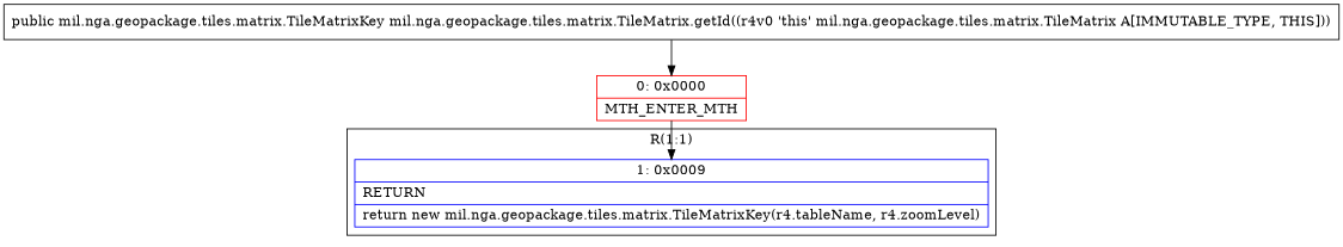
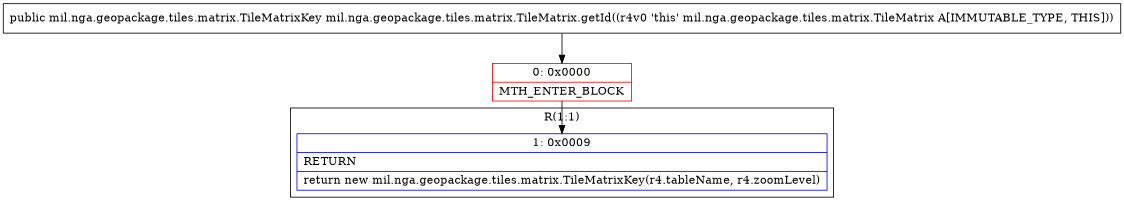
  digraph {
    node [shape=record]
    n1 [color=blue label="{1\:\ 0x0009|RETURN\l|return new mil.nga.geopackage.tiles.matrix.TileMatrixKey(r4.tableName, r4.zoomLevel)\l}"]
-   n2 [color=red label="{0\:\ 0x0000|MTH_ENTER_MTH\l}"]
+   n2 [color=red label="{0\:\ 0x0000|MTH_ENTER_BLOCK\l}"]
    n3 [label="{public mil.nga.geopackage.tiles.matrix.TileMatrixKey mil.nga.geopackage.tiles.matrix.TileMatrix.getId((r4v0 'this' mil.nga.geopackage.tiles.matrix.TileMatrix A[IMMUTABLE_TYPE, THIS])) }"]
    subgraph cluster_1 {
      label="R(1:1)"
      n1
    }
    n2 -> n1
    n3 -> n2
  }
